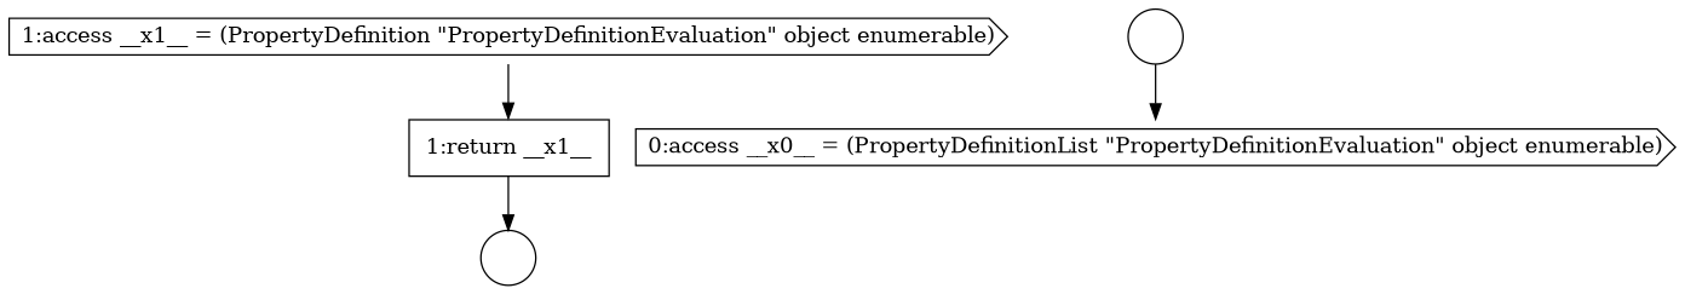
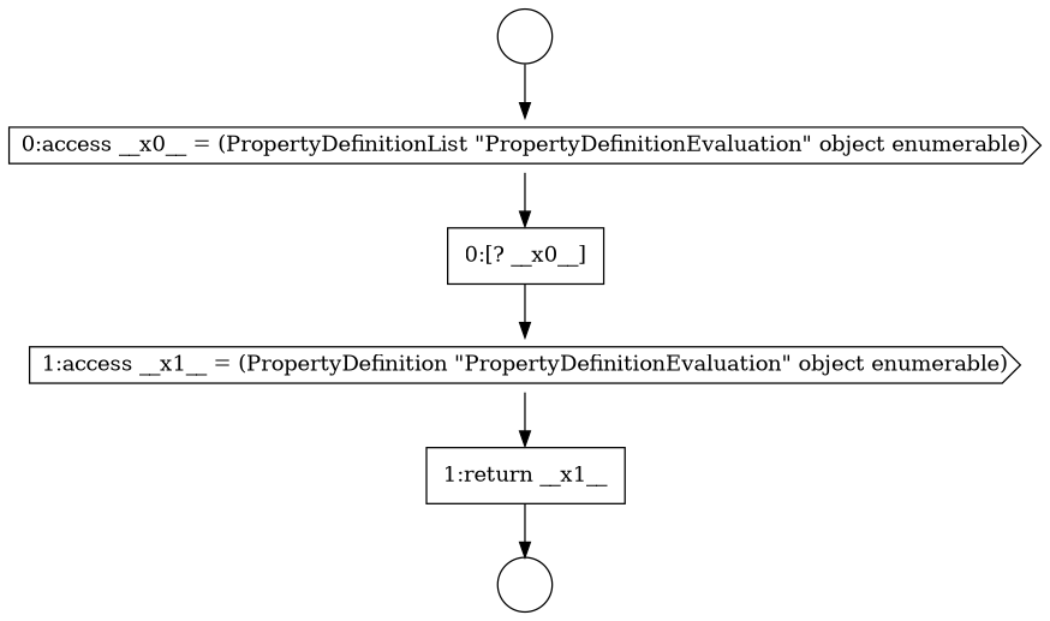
  digraph {
    node [color=black fillcolor=white shape=cds style=filled]
    edge [color=black]
    n1 [label=<<font color="black">1:access __x1__ = (PropertyDefinition &quot;PropertyDefinitionEvaluation&quot; object enumerable)</font>>]
    n2 [label=<<font color="black">     <table border="0" cellborder="1" cellspacing="0" cellpadding="10">       <tr><td align="left">1:return __x1__</td></tr>     </table>   </font>> margin=0 shape=none]
    n3 [label=" " shape=circle]
    n4 [label=<<font color="black">0:access __x0__ = (PropertyDefinitionList &quot;PropertyDefinitionEvaluation&quot; object enumerable)</font>>]
+   n5 [label=<<font color="black">     <table border="0" cellborder="1" cellspacing="0" cellpadding="10">       <tr><td align="left">0:[? __x0__]</td></tr>     </table>   </font>> margin=0 shape=none]
    n6 [label=" " shape=circle]
    n1 -> n2
    n2 -> n6
    n3 -> n4
+   n4 -> n5
+   n5 -> n1
  }
